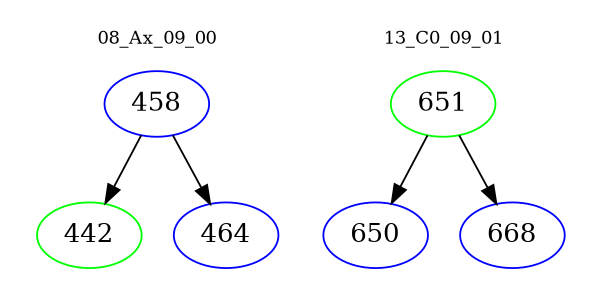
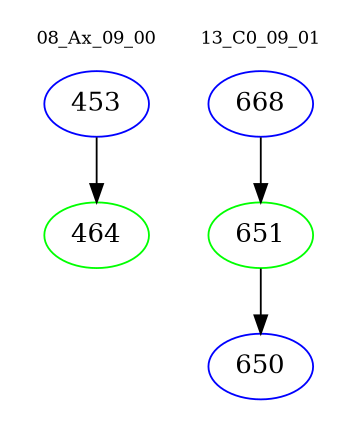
  digraph {
    node [color=blue]
    edge [color=black]
-   n1 [label=458]
-   n2 [color=green label=442]
-   n3 [label=464]
+   n1 [label=453]
+   n3 [color=green label=464]
    n4 [color=green label=651]
    n5 [label=650]
    n6 [label=668]
    subgraph cluster_1 {
      color=white
      fontsize=10
      label="08_Ax_09_00"
      n1
-     n2
      n3
    }
    subgraph cluster_2 {
      color=white
      fontsize=10
      label="13_C0_09_01"
      n4
      n5
      n6
    }
-   n1 -> n2
    n1 -> n3
    n4 -> n5
-   n4 -> n6
+   n6 -> n4
  }
